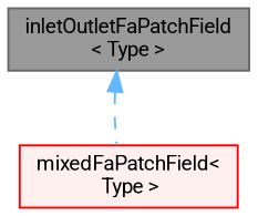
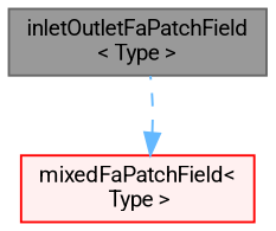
  digraph {
    fontname=Roboto
    node [fontname=Roboto fontsize=10 shape=box style=filled]
    n1 [color=gray40 fillcolor=grey60 fontcolor=black height=0.2 label="inletOutletFaPatchField\l\< Type \>" width=0.4]
    n2 [color=red fillcolor="#FFF0F0" height=0.2 label="mixedFaPatchField\<\l Type \>" width=0.4]
-   n1 -> n2 [color=steelblue1 dir=back fontname=Roboto fontsize=10 labelfontname=Helvetica labelfontsize=10 style=dashed]
+   n2 -> n1 [color=steelblue1 dir=back fontname=Roboto fontsize=10 labelfontname=Helvetica labelfontsize=10 style=dashed]
  }
